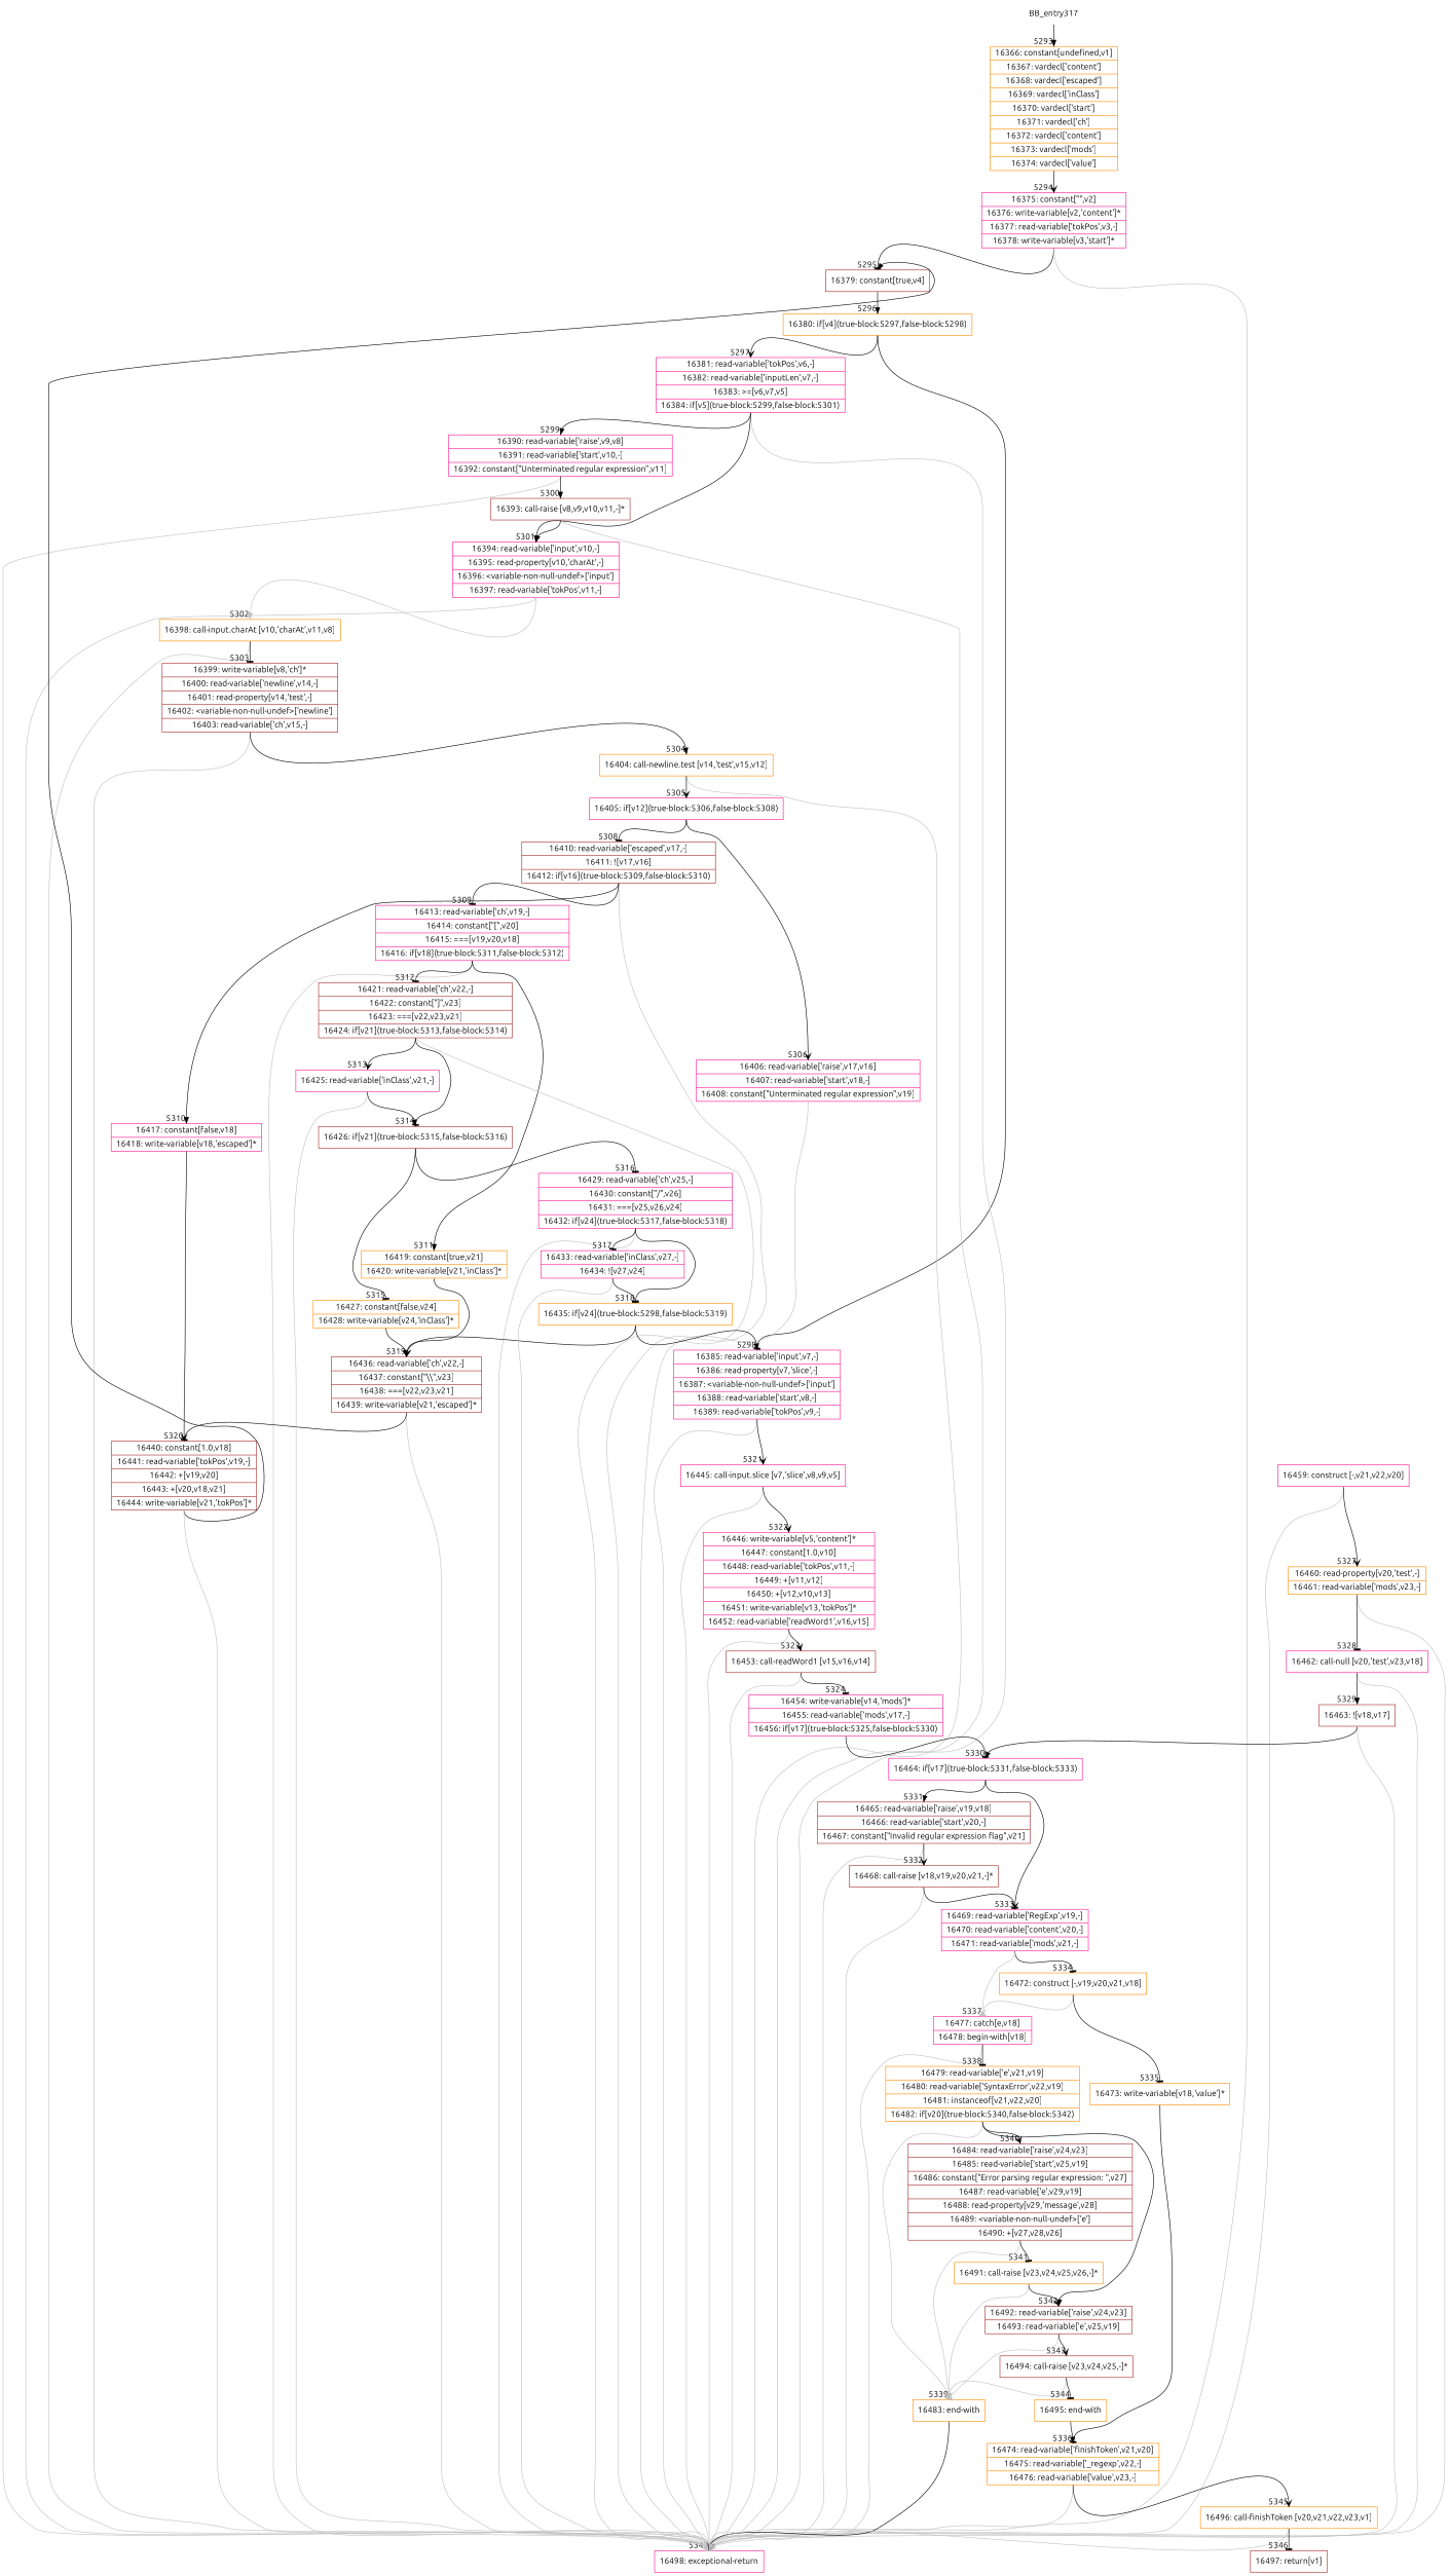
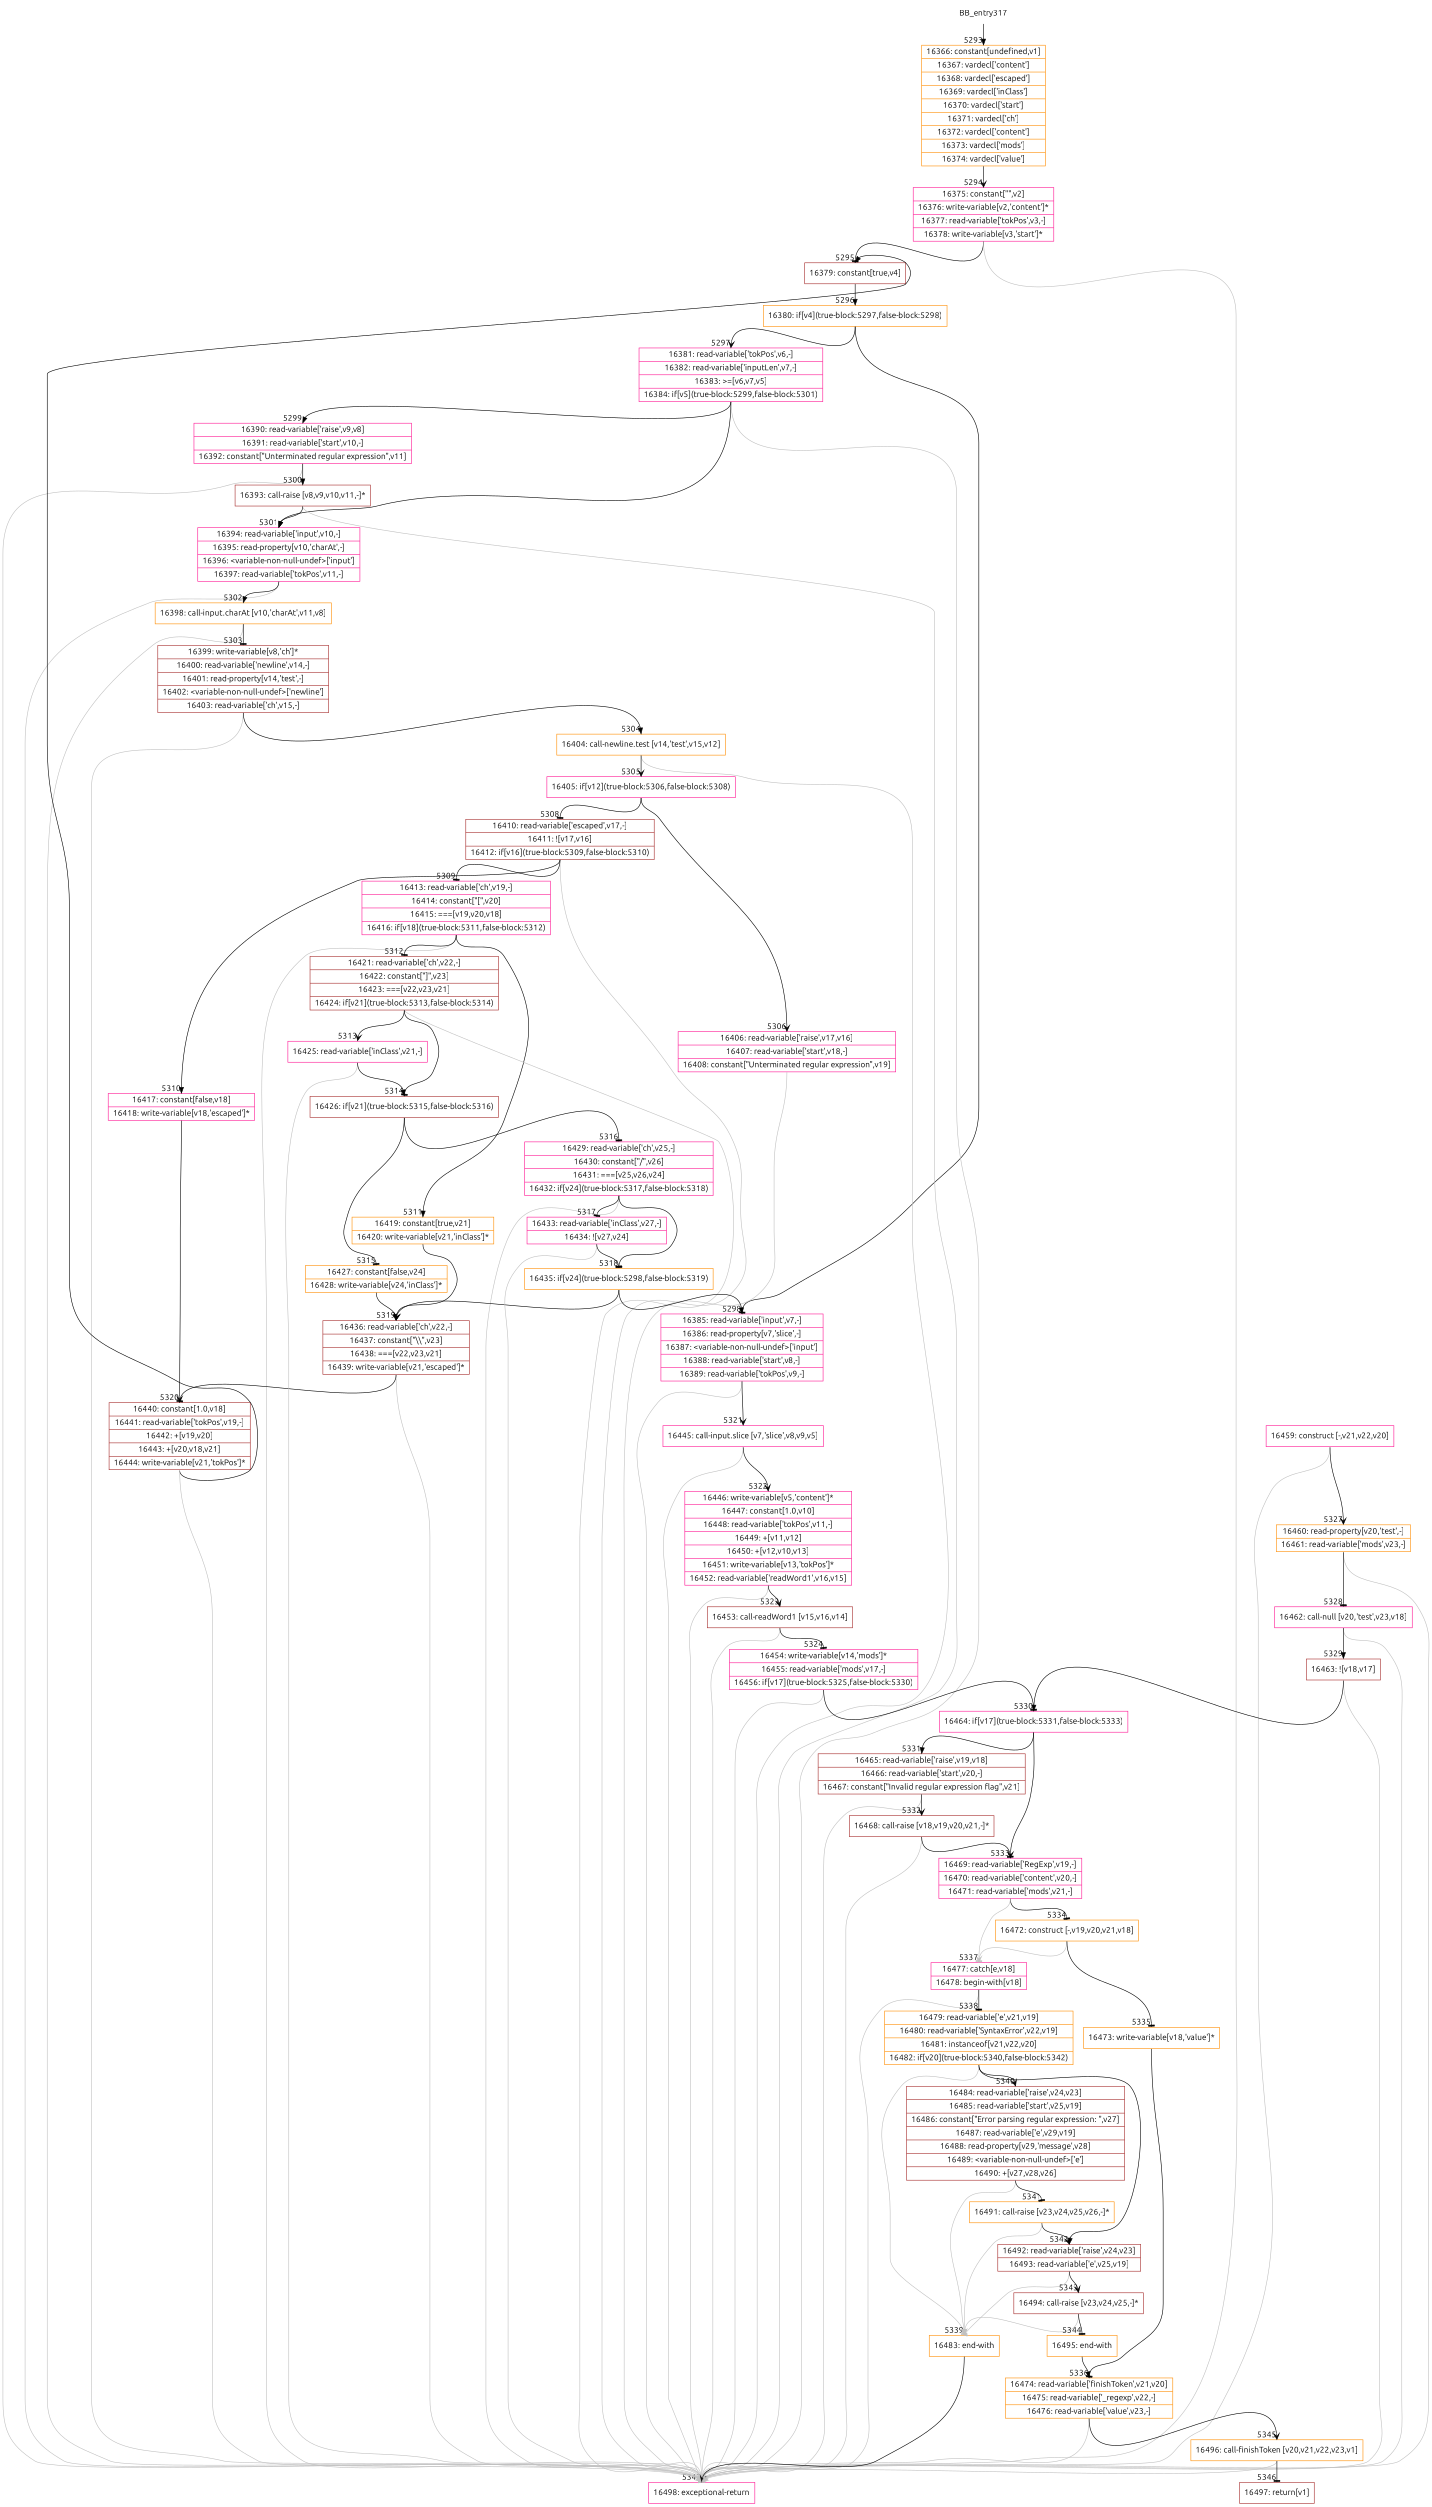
  digraph {
    fontname=Ubuntu
    rankdir=TD
    node [color=deeppink fontname=Ubuntu shape=record]
    edge [arrowhead=vee fontname=Ubuntu headport=n tailport=s]
    BB_entry317 [shape=none]
    n2 [color=darkorange label="{16366: constant[undefined,v1]|16367: vardecl['content']|16368: vardecl['escaped']|16369: vardecl['inClass']|16370: vardecl['start']|16371: vardecl['ch']|16372: vardecl['content']|16373: vardecl['mods']|16374: vardecl['value']}"]
    n3 [label="{16375: constant[\"\",v2]|16376: write-variable[v2,'content']*|16377: read-variable['tokPos',v3,-]|16378: write-variable[v3,'start']*}"]
    n4 [color=brown label="{16379: constant[true,v4]}"]
    n5 [label="{16498: exceptional-return}"]
    n6 [color=darkorange label="{16380: if[v4](true-block:5297,false-block:5298)}"]
    n7 [label="{16381: read-variable['tokPos',v6,-]|16382: read-variable['inputLen',v7,-]|16383: \>=[v6,v7,v5]|16384: if[v5](true-block:5299,false-block:5301)}"]
    n8 [label="{16385: read-variable['input',v7,-]|16386: read-property[v7,'slice',-]|16387: \<variable-non-null-undef\>['input']|16388: read-variable['start',v8,-]|16389: read-variable['tokPos',v9,-]}"]
    n9 [label="{16390: read-variable['raise',v9,v8]|16391: read-variable['start',v10,-]|16392: constant[\"Unterminated regular expression\",v11]}"]
    n10 [label="{16394: read-variable['input',v10,-]|16395: read-property[v10,'charAt',-]|16396: \<variable-non-null-undef\>['input']|16397: read-variable['tokPos',v11,-]}"]
    n11 [label="{16445: call-input.slice [v7,'slice',v8,v9,v5]}"]
    n12 [color=brown label="{16393: call-raise [v8,v9,v10,v11,-]*}"]
    n13 [color=darkorange label="{16398: call-input.charAt [v10,'charAt',v11,v8]}"]
    n14 [label="{16446: write-variable[v5,'content']*|16447: constant[1.0,v10]|16448: read-variable['tokPos',v11,-]|16449: +[v11,v12]|16450: +[v12,v10,v13]|16451: write-variable[v13,'tokPos']*|16452: read-variable['readWord1',v16,v15]}"]
    n15 [color=brown label="{16399: write-variable[v8,'ch']*|16400: read-variable['newline',v14,-]|16401: read-property[v14,'test',-]|16402: \<variable-non-null-undef\>['newline']|16403: read-variable['ch',v15,-]}"]
    n16 [color=brown label="{16453: call-readWord1 [v15,v16,v14]}"]
    n17 [color=darkorange label="{16404: call-newline.test [v14,'test',v15,v12]}"]
    n18 [label="{16405: if[v12](true-block:5306,false-block:5308)}"]
    n19 [label="{16406: read-variable['raise',v17,v16]|16407: read-variable['start',v18,-]|16408: constant[\"Unterminated regular expression\",v19]}"]
    n20 [color=brown label="{16410: read-variable['escaped',v17,-]|16411: ![v17,v16]|16412: if[v16](true-block:5309,false-block:5310)}"]
    n21 [label="{16413: read-variable['ch',v19,-]|16414: constant[\"[\",v20]|16415: ===[v19,v20,v18]|16416: if[v18](true-block:5311,false-block:5312)}"]
    n22 [label="{16417: constant[false,v18]|16418: write-variable[v18,'escaped']*}"]
    n23 [color=darkorange label="{16419: constant[true,v21]|16420: write-variable[v21,'inClass']*}"]
    n24 [color=brown label="{16421: read-variable['ch',v22,-]|16422: constant[\"]\",v23]|16423: ===[v22,v23,v21]|16424: if[v21](true-block:5313,false-block:5314)}"]
    n25 [color=brown label="{16440: constant[1.0,v18]|16441: read-variable['tokPos',v19,-]|16442: +[v19,v20]|16443: +[v20,v18,v21]|16444: write-variable[v21,'tokPos']*}"]
    n26 [color=brown label="{16436: read-variable['ch',v22,-]|16437: constant[\"\\\\\",v23]|16438: ===[v22,v23,v21]|16439: write-variable[v21,'escaped']*}"]
    n27 [color=brown label="{16426: if[v21](true-block:5315,false-block:5316)}"]
    n28 [label="{16425: read-variable['inClass',v21,-]}"]
    n29 [color=darkorange label="{16427: constant[false,v24]|16428: write-variable[v24,'inClass']*}"]
    n30 [label="{16429: read-variable['ch',v25,-]|16430: constant[\"/\",v26]|16431: ===[v25,v26,v24]|16432: if[v24](true-block:5317,false-block:5318)}"]
    n31 [color=darkorange label="{16435: if[v24](true-block:5298,false-block:5319)}"]
    n32 [label="{16433: read-variable['inClass',v27,-]|16434: ![v27,v24]}"]
    n33 [label="{16454: write-variable[v14,'mods']*|16455: read-variable['mods',v17,-]|16456: if[v17](true-block:5325,false-block:5330)}"]
    n34 [label="{16464: if[v17](true-block:5331,false-block:5333)}"]
    n35 [color=brown label="{16465: read-variable['raise',v19,v18]|16466: read-variable['start',v20,-]|16467: constant[\"Invalid regular expression flag\",v21]}"]
    n36 [label="{16469: read-variable['RegExp',v19,-]|16470: read-variable['content',v20,-]|16471: read-variable['mods',v21,-]}"]
    n37 [color=brown label="{16468: call-raise [v18,v19,v20,v21,-]*}"]
    n38 [color=darkorange label="{16472: construct [-,v19,v20,v21,v18]}"]
    n39 [label="{16477: catch[e,v18]|16478: begin-with[v18]}"]
    n40 [label="{16459: construct [-,v21,v22,v20]}"]
    n41 [color=darkorange label="{16460: read-property[v20,'test',-]|16461: read-variable['mods',v23,-]}"]
    n42 [label="{16462: call-null [v20,'test',v23,v18]}"]
    n43 [color=brown label="{16463: ![v18,v17]}"]
    n44 [color=darkorange label="{16473: write-variable[v18,'value']*}"]
    n45 [color=darkorange label="{16479: read-variable['e',v21,v19]|16480: read-variable['SyntaxError',v22,v19]|16481: instanceof[v21,v22,v20]|16482: if[v20](true-block:5340,false-block:5342)}"]
    n46 [color=darkorange label="{16474: read-variable['finishToken',v21,v20]|16475: read-variable['_regexp',v22,-]|16476: read-variable['value',v23,-]}"]
    n47 [color=brown label="{16484: read-variable['raise',v24,v23]|16485: read-variable['start',v25,v19]|16486: constant[\"Error parsing regular expression: \",v27]|16487: read-variable['e',v29,v19]|16488: read-property[v29,'message',v28]|16489: \<variable-non-null-undef\>['e']|16490: +[v27,v28,v26]}"]
    n48 [color=brown label="{16492: read-variable['raise',v24,v23]|16493: read-variable['e',v25,v19]}"]
    n49 [color=darkorange label="{16483: end-with}"]
    n50 [color=darkorange label="{16496: call-finishToken [v20,v21,v22,v23,v1]}"]
    n51 [color=brown label="{16497: return[v1]}"]
    n52 [color=darkorange label="{16491: call-raise [v23,v24,v25,v26,-]*}"]
    n53 [color=brown label="{16494: call-raise [v23,v24,v25,-]*}"]
    n54 [color=darkorange label="{16495: end-with}"]
    BB_entry317 -> n2 [arrowhead=normal headlabel="    5293"]
    n2 -> n3 [headlabel="      5294"]
    n3 -> n4 [arrowhead=tee headlabel="      5295"]
    n3 -> n5 [color=gray headlabel="      5347"]
    n4 -> n6 [arrowhead=normal headlabel="      5296"]
    n6 -> n7 [headlabel="      5297"]
    n6 -> n8 [arrowhead=tee headlabel="      5298"]
    n7 -> n5 [color=gray]
    n7 -> n9 [arrowhead=normal headlabel="      5299"]
    n7 -> n10 [arrowhead=normal headlabel="      5301"]
    n8 -> n5 [color=gray]
    n8 -> n11 [headlabel="      5321"]
    n9 -> n5 [arrowhead=tee color=gray]
    n9 -> n12 [arrowhead=normal headlabel="      5300"]
    n10 -> n5 [arrowhead=tee color=gray]
-   n10 -> n13 [arrowhead=normal headlabel="      5302" color=gray]
+   n10 -> n13 [arrowhead=normal headlabel="      5302"]
    n11 -> n5 [color=gray]
    n11 -> n14 [headlabel="      5322"]
    n12 -> n5 [arrowhead=normal color=gray]
    n12 -> n10 [arrowhead=normal]
    n13 -> n5 [arrowhead=tee color=gray]
    n13 -> n15 [arrowhead=tee headlabel="      5303"]
    n14 -> n5 [arrowhead=tee color=gray]
    n14 -> n16 [headlabel="      5323"]
    n15 -> n5 [arrowhead=normal color=gray]
    n15 -> n17 [arrowhead=normal headlabel="      5304"]
    n16 -> n5 [color=gray]
    n16 -> n33 [arrowhead=tee headlabel="      5324"]
    n17 -> n5 [color=gray]
    n17 -> n18 [headlabel="      5305"]
    n18 -> n19 [headlabel="      5306"]
    n18 -> n20 [arrowhead=tee headlabel="      5308"]
    n19 -> n5 [color=gray]
    n20 -> n5 [color=gray]
    n20 -> n21 [arrowhead=tee headlabel="      5309"]
    n20 -> n22 [arrowhead=normal headlabel="      5310"]
    n21 -> n5 [color=gray]
    n21 -> n23 [arrowhead=normal headlabel="      5311"]
    n21 -> n24 [arrowhead=tee headlabel="      5312"]
    n22 -> n25 [headlabel="      5320"]
    n23 -> n26 [headlabel="      5319"]
    n24 -> n5 [color=gray]
    n24 -> n27 [arrowhead=tee headlabel="      5314"]
    n24 -> n28 [headlabel="      5313"]
    n25 -> n4 [arrowhead=normal]
    n25 -> n5 [color=gray]
    n26 -> n5 [arrowhead=normal color=gray]
    n26 -> n25 [arrowhead=tee]
    n27 -> n29 [arrowhead=tee headlabel="      5315"]
    n27 -> n30 [arrowhead=tee headlabel="      5316"]
    n28 -> n5 [arrowhead=tee color=gray]
    n28 -> n27 [arrowhead=normal]
    n29 -> n26 [arrowhead=normal]
    n30 -> n5 [arrowhead=tee color=gray]
    n30 -> n31 [arrowhead=tee headlabel="      5318"]
    n30 -> n32 [arrowhead=tee headlabel="      5317"]
    n31 -> n8 [arrowhead=normal]
    n31 -> n26
    n32 -> n5 [color=gray]
    n32 -> n31 [arrowhead=tee]
+   n33 -> n5 [arrowhead=tee color=gray]
    n33 -> n34 [arrowhead=tee headlabel="      5330"]
    n34 -> n35 [arrowhead=normal headlabel="      5331"]
    n34 -> n36 [headlabel="      5333"]
    n35 -> n5 [color=gray]
    n35 -> n37 [headlabel="      5332"]
    n36 -> n38 [arrowhead=tee headlabel="      5334"]
    n36 -> n39 [color=gray headlabel="      5337"]
    n37 -> n5 [arrowhead=normal color=gray]
    n37 -> n36 [arrowhead=tee]
    n38 -> n39 [arrowhead=tee color=gray]
    n38 -> n44 [arrowhead=tee headlabel="      5335"]
    n39 -> n5 [arrowhead=tee color=gray]
    n39 -> n45 [arrowhead=tee headlabel="      5338"]
    n40 -> n5 [arrowhead=normal color=gray]
    n40 -> n41 [headlabel="      5327"]
    n41 -> n5 [arrowhead=tee color=gray]
    n41 -> n42 [arrowhead=tee headlabel="      5328"]
    n42 -> n5 [color=gray]
    n42 -> n43 [arrowhead=normal headlabel="      5329"]
    n43 -> n5 [arrowhead=normal color=gray]
    n43 -> n34 [arrowhead=normal]
    n44 -> n46 [arrowhead=tee headlabel="      5336"]
    n45 -> n47 [headlabel="      5340"]
    n45 -> n48 [arrowhead=normal headlabel="      5342"]
    n45 -> n49 [arrowhead=tee color=gray headlabel="      5339"]
    n46 -> n5 [color=gray]
    n46 -> n50 [headlabel="      5345"]
    n47 -> n49 [arrowhead=normal color=gray]
    n47 -> n52 [arrowhead=tee headlabel="      5341"]
    n48 -> n49 [arrowhead=tee color=gray]
    n48 -> n53 [headlabel="      5343"]
    n49 -> n5
    n50 -> n5 [arrowhead=normal color=gray]
    n50 -> n51 [arrowhead=tee headlabel="      5346"]
    n52 -> n48
    n52 -> n49 [color=gray]
    n53 -> n49 [arrowhead=normal color=gray]
    n53 -> n54 [arrowhead=tee headlabel="      5344"]
    n54 -> n46 [arrowhead=normal]
  }
